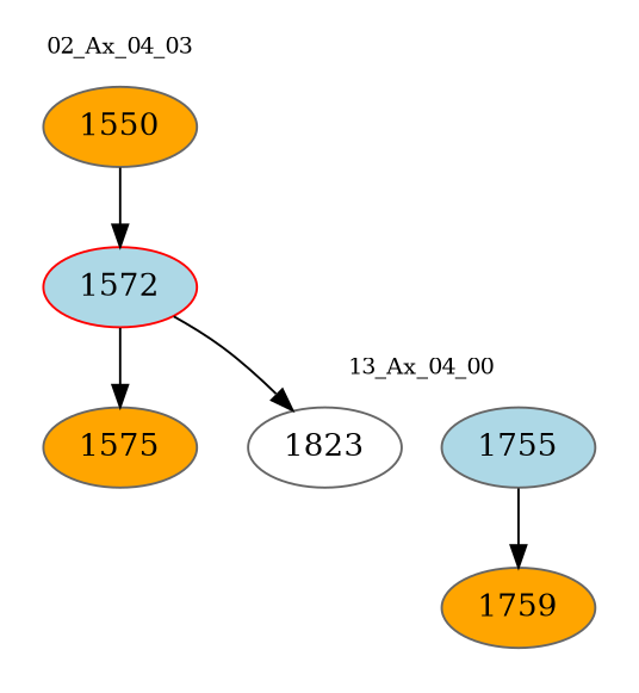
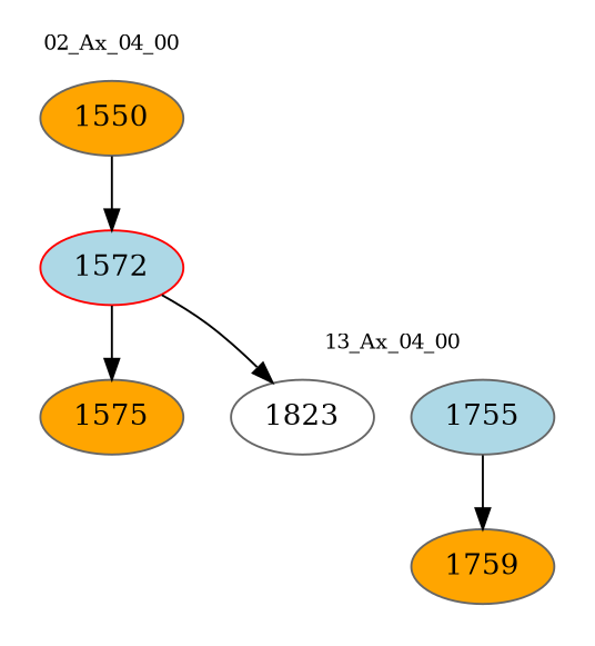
  digraph {
    node [color=gray40 fillcolor=orange style=filled]
    edge [color=black]
    n1 [fillcolor=lightblue label=1755]
    n2 [label=1759]
    n3 [fillcolor=white label=1823]
    n4 [label=1550]
    n5 [color=red fillcolor=lightblue label=1572]
    n6 [label=1575]
    subgraph cluster_1 {
      color=white
      fontsize=10
      label="13_Ax_04_00"
      n1
      n2
      n3
    }
    subgraph cluster_2 {
      color=white
      fontsize=10
-     label="02_Ax_04_03"
+     label="02_Ax_04_00"
      n4
      n5
      n6
    }
    n1 -> n2
    n4 -> n5
    n5 -> n3
    n5 -> n6
  }
